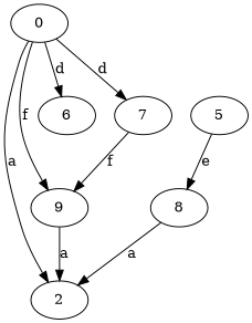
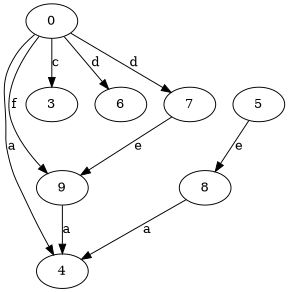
  strict digraph {
    8
-   2
+   2 [label=4]
    9
    0
+   3
    6
    7
    5
    8 -> 2 [label=a]
    9 -> 2 [label=a]
    0 -> 2 [label=a]
    0 -> 9 [label=f]
+   0 -> 3 [label=c]
    0 -> 6 [label=d]
    0 -> 7 [label=d]
-   7 -> 9 [label=f]
+   7 -> 9 [label=e]
    5 -> 8 [label=e]
  }
